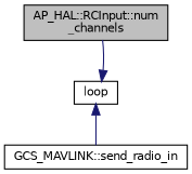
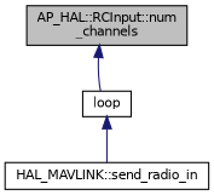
  digraph {
    rankdir=TB
    node [color=black fillcolor=white fontname=Helvetica fontsize=10 shape=record style=filled]
    edge [color=midnightblue dir=back fontname=Helvetica fontsize=10 labelfontname=Helvetica labelfontsize=10 style=solid]
    n1 [fillcolor=grey75 fontcolor=black height=0.2 label="AP_HAL::RCInput::num\l_channels" width=0.4]
    n2 [height=0.2 label=loop width=0.4]
-   n3 [height=0.2 label="GCS_MAVLINK::send_radio_in" width=0.4]
-   n2 -> n1
+   n3 [height=0.2 label="HAL_MAVLINK::send_radio_in" width=0.4]
+   n1 -> n2
    n2 -> n3
  }
